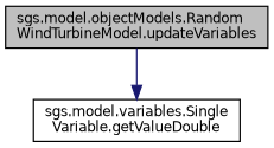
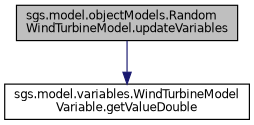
  digraph {
    rankdir=TB
    node [color=black fontname=Helvetica fontsize=10 shape=record style=filled]
    n1 [fillcolor=grey75 fontcolor=black height=0.2 label="sgs.model.objectModels.Random\lWindTurbineModel.updateVariables" width=0.4]
-   n2 [fillcolor=white height=0.2 label="sgs.model.variables.Single\lVariable.getValueDouble" width=0.4]
+   n2 [fillcolor=white height=0.2 label="sgs.model.variables.WindTurbineModel\lVariable.getValueDouble" width=0.4]
    n1 -> n2 [color=midnightblue fontname=Helvetica fontsize=10 labelfontname=Helvetica labelfontsize=10 style=solid]
  }
